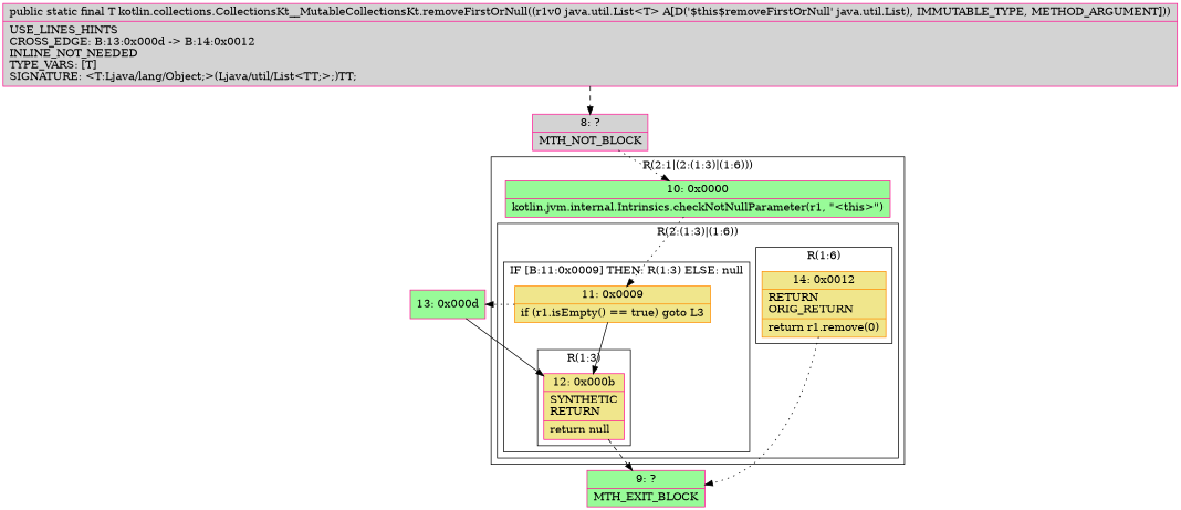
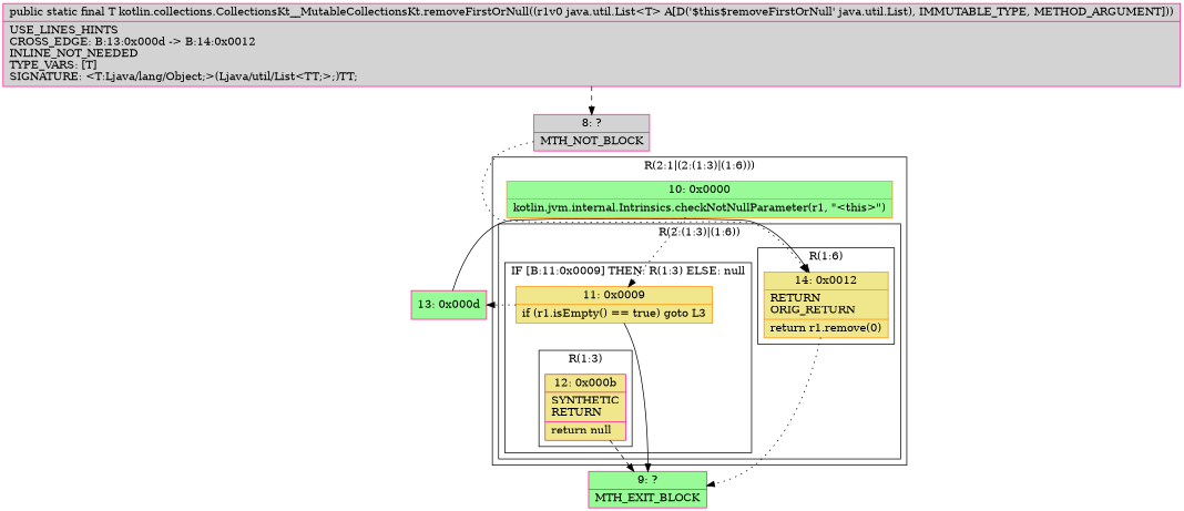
  digraph {
    node [color=deeppink fillcolor=khaki shape=record style=filled]
    edge [style=dotted]
    n1 [label="{12\:\ 0x000b|SYNTHETIC\lRETURN\l|return null\l}"]
    n2 [color=darkorange label="{11\:\ 0x0009|if (r1.isEmpty() == true) goto L3\l}"]
    n3 [color=darkorange label="{14\:\ 0x0012|RETURN\lORIG_RETURN\l|return r1.remove(0)\l}"]
-   n4 [fillcolor=palegreen label="{10\:\ 0x0000|kotlin.jvm.internal.Intrinsics.checkNotNullParameter(r1, \"\<this\>\")\l}"]
+   n4 [color=darkorange fillcolor=palegreen label="{10\:\ 0x0000|kotlin.jvm.internal.Intrinsics.checkNotNullParameter(r1, \"\<this\>\")\l}"]
    n5 [fillcolor=palegreen label="{9\:\ ?|MTH_EXIT_BLOCK\l}"]
    n6 [fillcolor=palegreen label="{13\:\ 0x000d}"]
    n7 [fillcolor=lightgrey label="{8\:\ ?|MTH_NOT_BLOCK\l}"]
    n8 [fillcolor=lightgrey label="{public static final T kotlin.collections.CollectionsKt__MutableCollectionsKt.removeFirstOrNull((r1v0 java.util.List\<T\> A[D('$this$removeFirstOrNull' java.util.List), IMMUTABLE_TYPE, METHOD_ARGUMENT]))  | USE_LINES_HINTS\lCROSS_EDGE: B:13:0x000d \-\> B:14:0x0012\lINLINE_NOT_NEEDED\lTYPE_VARS: [T]\lSIGNATURE: \<T:Ljava\/lang\/Object;\>(Ljava\/util\/List\<TT;\>;)TT;\l}"]
    subgraph cluster_1 {
      label="R(2:1|(2:(1:3)|(1:6)))"
      n4
      subgraph cluster_2 {
        label="R(2:(1:3)|(1:6))"
        subgraph cluster_3 {
          label="IF [B:11:0x0009] THEN: R(1:3) ELSE: null"
          n2
          subgraph cluster_4 {
            label="R(1:3)"
            n1
          }
        }
        subgraph cluster_5 {
          label="R(1:6)"
          n3
        }
      }
    }
    n1 -> n5 [style=dashed]
-   n2 -> n1 [style=solid]
+   n2 -> n5 [style=solid]
    n2 -> n6
    n3 -> n5
    n4 -> n2
-   n6 -> n1 [style=solid]
-   n7 -> n4
+   n6 -> n3 [style=solid]
+   n7 -> n3
    n8 -> n7 [style=dashed]
  }
